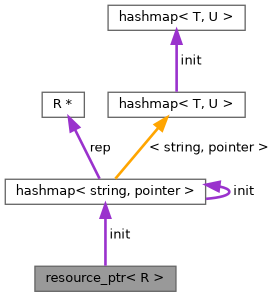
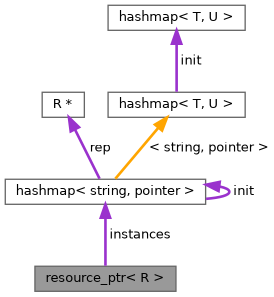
  digraph {
    node [color=gray40 fillcolor=white fontname=Helvetica fontsize=10 shape=box style=filled]
    edge [color=darkorchid3 dir=back fontname=Helvetica fontsize=10 labelfontname=Helvetica labelfontsize=10 style=bold]
    n1 [fillcolor=grey60 fontcolor=black height=0.2 label="resource_ptr\< R \>" width=0.4]
    n2 [height=0.2 label="R *" width=0.4]
    n3 [height=0.2 label="hashmap\< string, pointer \>" width=0.4]
    n4 [height=0.2 label="hashmap\< T, U \>" width=0.4]
    n5 [height=0.2 label="hashmap\< T, U \>" width=0.4]
    n2 -> n3 [label=" rep"]
-   n3 -> n1 [label=" init"]
+   n3 -> n1 [label=" instances"]
    n3 -> n3 [label=" init"]
    n4 -> n3 [color=orange label=" \< string, pointer \>"]
    n5 -> n4 [label=" init"]
  }
